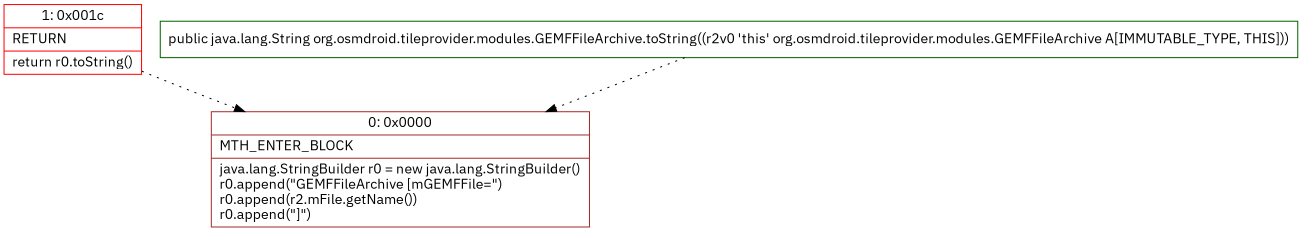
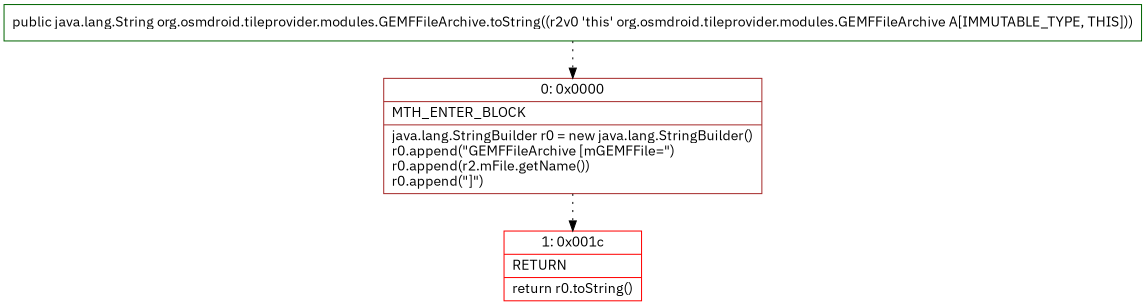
  digraph {
    fontname="IBM Plex Sans"
    node [shape=record fontname="IBM Plex Sans"]
    edge [style=dotted fontname="IBM Plex Sans"]
    n1 [label="{0\:\ 0x0000|MTH_ENTER_BLOCK\l|java.lang.StringBuilder r0 = new java.lang.StringBuilder()\lr0.append(\"GEMFFileArchive [mGEMFFile=\")\lr0.append(r2.mFile.getName())\lr0.append(\"]\")\l}" color=brown]
    n2 [label="{1\:\ 0x001c|RETURN\l|return r0.toString()\l}" color=red]
    n3 [label="{public java.lang.String org.osmdroid.tileprovider.modules.GEMFFileArchive.toString((r2v0 'this' org.osmdroid.tileprovider.modules.GEMFFileArchive A[IMMUTABLE_TYPE, THIS])) }" color=darkgreen]
-   n2 -> n1
+   n1 -> n2
    n3 -> n1
  }
